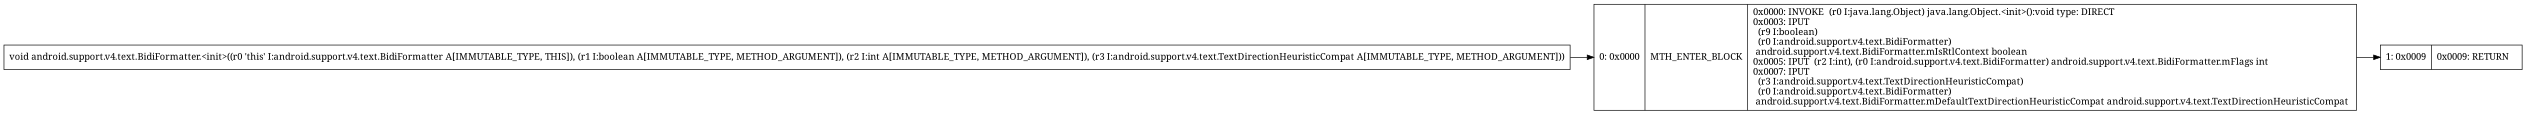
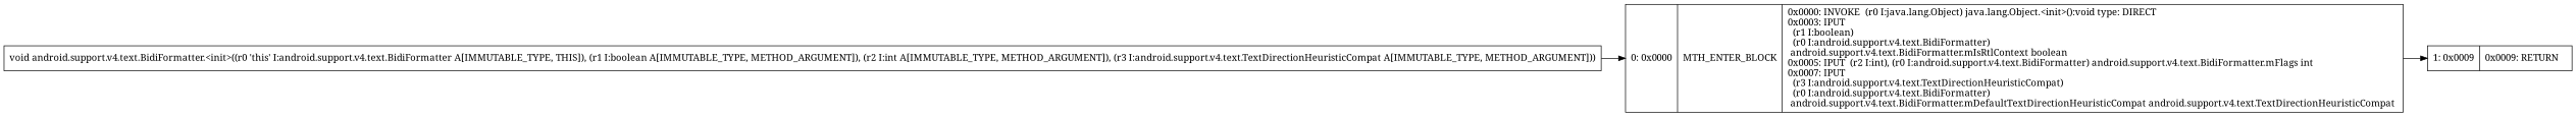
  digraph {
    rankdir=LR
    fontname="Noto Serif"
    node [shape=record fontname="Noto Serif"]
    edge [fontname="Noto Serif"]
-   n1 [label="{0\:\ 0x0000|MTH_ENTER_BLOCK\l|0x0000: INVOKE  (r0 I:java.lang.Object) java.lang.Object.\<init\>():void type: DIRECT \l0x0003: IPUT  \l  (r9 I:boolean)\l  (r0 I:android.support.v4.text.BidiFormatter)\l android.support.v4.text.BidiFormatter.mIsRtlContext boolean \l0x0005: IPUT  (r2 I:int), (r0 I:android.support.v4.text.BidiFormatter) android.support.v4.text.BidiFormatter.mFlags int \l0x0007: IPUT  \l  (r3 I:android.support.v4.text.TextDirectionHeuristicCompat)\l  (r0 I:android.support.v4.text.BidiFormatter)\l android.support.v4.text.BidiFormatter.mDefaultTextDirectionHeuristicCompat android.support.v4.text.TextDirectionHeuristicCompat \l}"]
+   n1 [label="{0\:\ 0x0000|MTH_ENTER_BLOCK\l|0x0000: INVOKE  (r0 I:java.lang.Object) java.lang.Object.\<init\>():void type: DIRECT \l0x0003: IPUT  \l  (r1 I:boolean)\l  (r0 I:android.support.v4.text.BidiFormatter)\l android.support.v4.text.BidiFormatter.mIsRtlContext boolean \l0x0005: IPUT  (r2 I:int), (r0 I:android.support.v4.text.BidiFormatter) android.support.v4.text.BidiFormatter.mFlags int \l0x0007: IPUT  \l  (r3 I:android.support.v4.text.TextDirectionHeuristicCompat)\l  (r0 I:android.support.v4.text.BidiFormatter)\l android.support.v4.text.BidiFormatter.mDefaultTextDirectionHeuristicCompat android.support.v4.text.TextDirectionHeuristicCompat \l}"]
    n2 [label="{1\:\ 0x0009|0x0009: RETURN   \l}"]
    n3 [label="{void android.support.v4.text.BidiFormatter.\<init\>((r0 'this' I:android.support.v4.text.BidiFormatter A[IMMUTABLE_TYPE, THIS]), (r1 I:boolean A[IMMUTABLE_TYPE, METHOD_ARGUMENT]), (r2 I:int A[IMMUTABLE_TYPE, METHOD_ARGUMENT]), (r3 I:android.support.v4.text.TextDirectionHeuristicCompat A[IMMUTABLE_TYPE, METHOD_ARGUMENT])) }"]
    n1 -> n2
    n3 -> n1
  }
